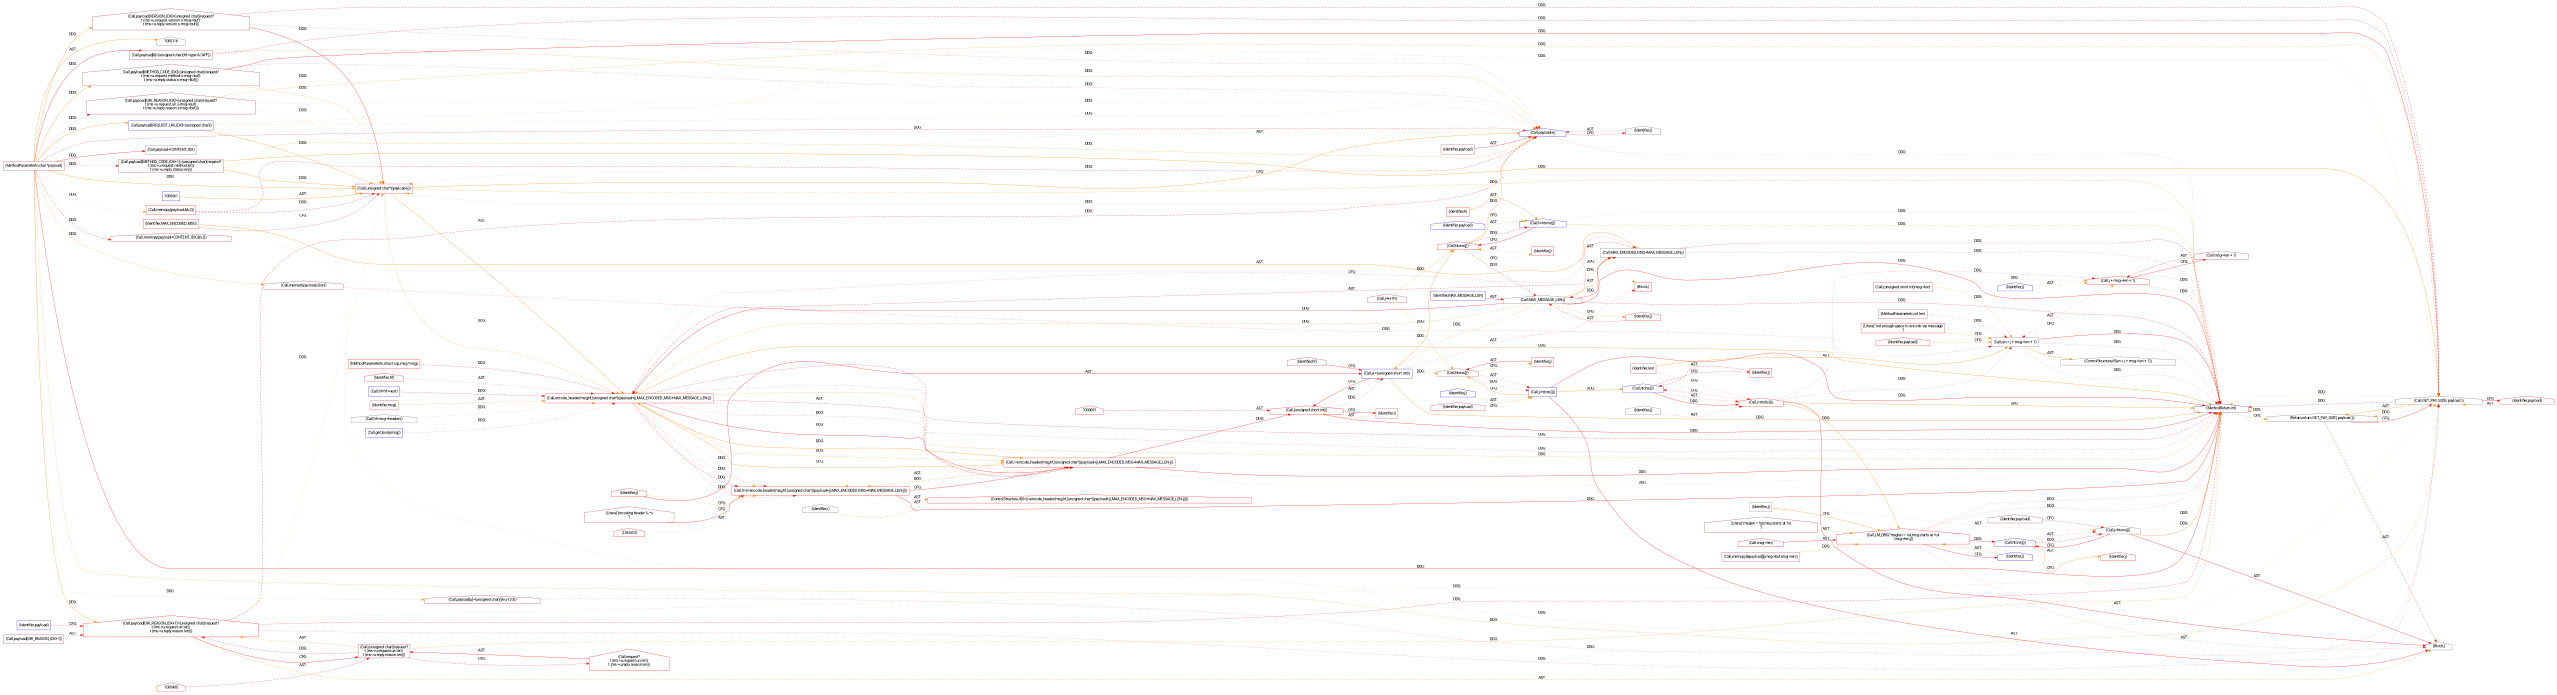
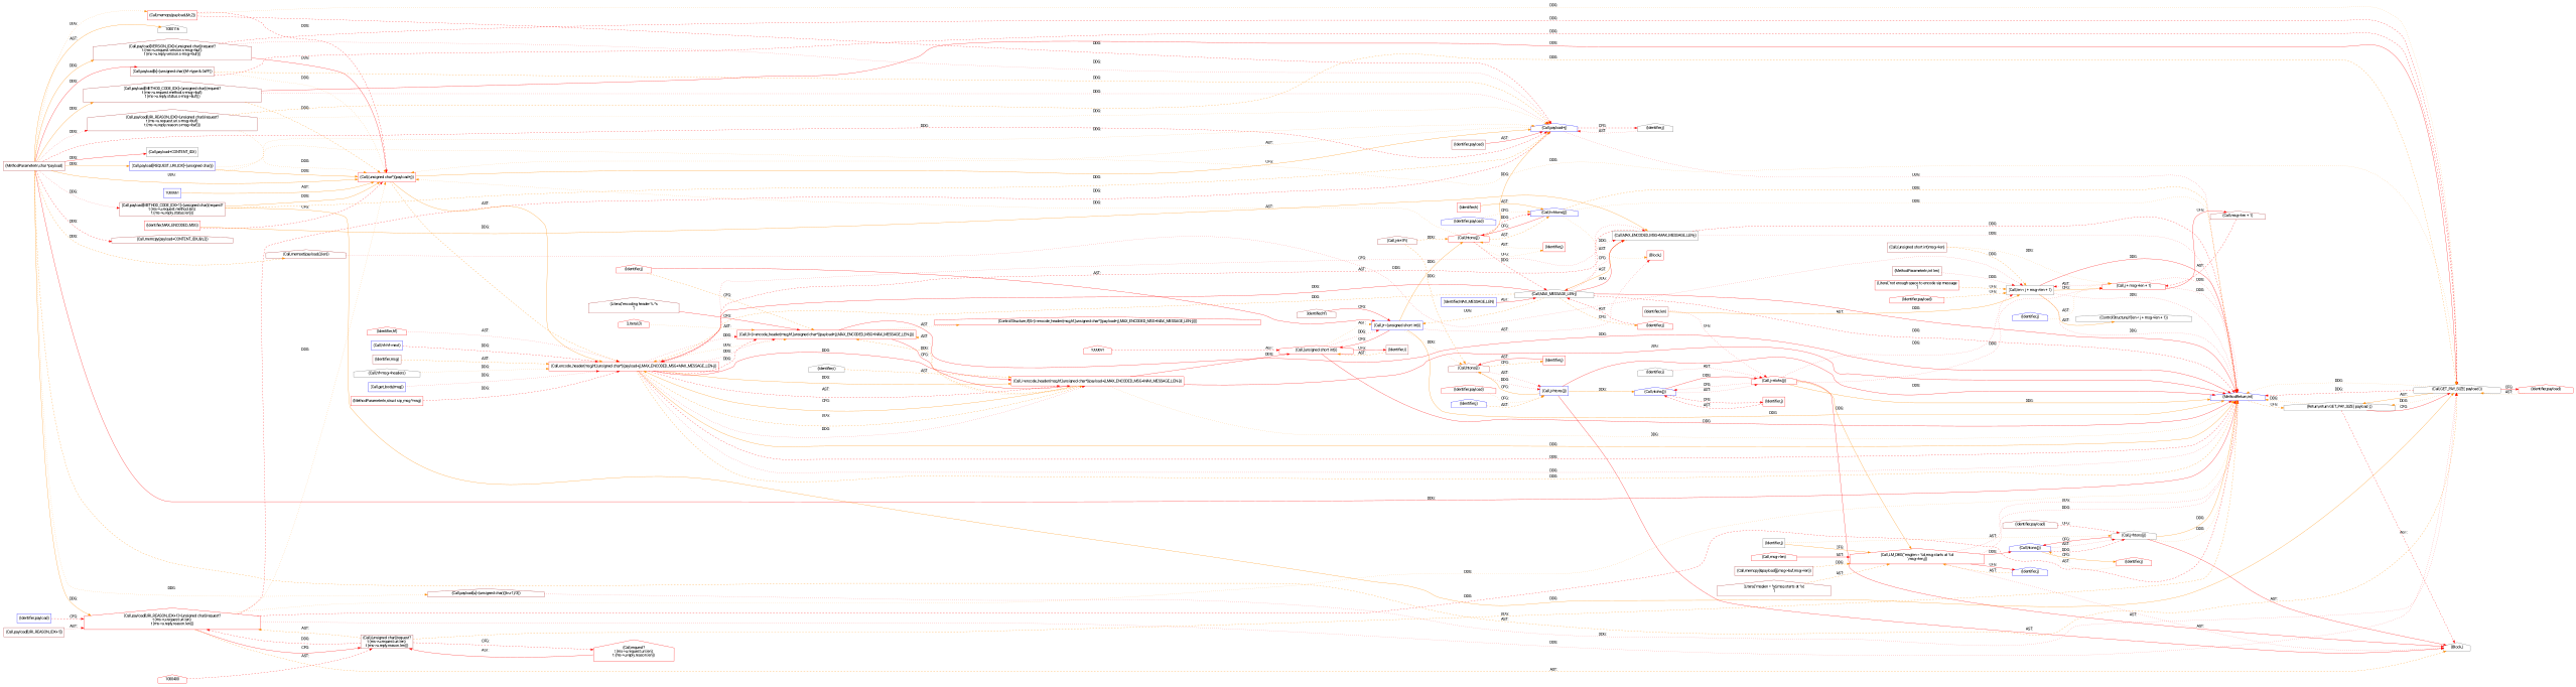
  digraph {
    fontname=Roboto
    rankdir=LR
    node [color=red fontname=Roboto shape=house]
    edge [color=red fontname=Roboto style=dotted]
    n1 [label="(Call,payload[URI_REASON_IDX+1]=(unsigned char)(request?\n\t (ms->u.request.uri.len):\n\t (ms->u.reply.reason.len)))"]
    n2 [color=brown label="(Call,(unsigned char)(request?\n\t (ms->u.request.uri.len):\n\t (ms->u.reply.reason.len)))" shape=box]
    n3 [label="(Call,(unsigned char*)(payload+j))" shape=box]
    n4 [color=blue label="(Call,payload+j)"]
    n5 [color=gray40 label="(Call,GET_PAY_SIZE( payload ))"]
    n6 [color=gray40 label="(Block,)"]
    n7 [color=blue label="(MethodReturn,int)"]
    n8 [label="(Call,request?\n\t (ms->u.request.uri.len):\n\t (ms->u.reply.reason.len))"]
    n9 [label="(Call,encode_header(msg,hf,(unsigned char*)(payload+j),MAX_ENCODED_MSG+MAX_MESSAGE_LEN-j))" shape=box]
    n10 [color=gray40 label="(Identifier,j)"]
    n11 [color=gray40 label="(Return,return GET_PAY_SIZE( payload );)"]
    n12 [label="(Identifier,payload)"]
    n13 [color=brown label="(MethodParameterIn,char *payload)" shape=box]
    n14 [color=brown label="(Call,payload[METHOD_CODE_IDX+1]=(unsigned char)(request?\n\t (ms->u.request.method.len):\n\t (ms->u.reply.status.len)))" shape=box]
    n15 [color=gray40 label="(Call,payload+CONTENT_IDX)" shape=box]
    n16 [label="(Call,memcpy(payload,&h,2))" shape=box]
    n17 [color=brown label="(Call,payload[VERSION_IDX]=(unsigned char)(request?\n\t (ms->u.request.version.s-msg->buf):\n\t (ms->u.reply.version.s-msg->buf)))"]
    n18 [color=brown label="(Call,payload[k]=(unsigned char)(hf->type & 0xFF))" shape=box]
    n19 [color=brown label="(Call,memset(payload,0,len))"]
    n20 [color=brown label="(Call,payload[u]=(unsigned char)((k-u-1)/3))"]
    n21 [color=brown label="(Call,memcpy(payload+CONTENT_IDX,&h,2))"]
    n22 [color=brown label="(Call,payload[METHOD_CODE_IDX]=(unsigned char)(request?\n\t (ms->u.request.method.s-msg->buf):\n\t (ms->u.reply.status.s-msg->buf)))"]
    n23 [color=brown label="(Call,payload[URI_REASON_IDX]=(unsigned char)(request?\n\t (ms->u.request.uri.s-msg->buf):\n\t (ms->u.reply.reason.s-msg->buf)))"]
    n24 [color=blue label="(Call,payload[REQUEST_URI_IDX]=(unsigned char)j)" shape=box]
    1000116 [color=gray40]
    n26 [color=gray40 label="(Call,len < j + msg->len + 1)" shape=box]
    n27 [label="(Call,0>(i=encode_header(msg,hf,(unsigned char*)(payload+j),MAX_ENCODED_MSG+MAX_MESSAGE_LEN-j)))" shape=box]
    n28 [label="(Call,i=encode_header(msg,hf,(unsigned char*)(payload+j),MAX_ENCODED_MSG+MAX_MESSAGE_LEN-j))" shape=box]
    n29 [color=gray40 label="(Call,MAX_ENCODED_MSG+MAX_MESSAGE_LEN-j)" shape=box]
    n30 [label="(ControlStructure,if(0>(i=encode_header(msg,hf,(unsigned char*)(payload+j),MAX_ENCODED_MSG+MAX_MESSAGE_LEN-j))))"]
    n31 [label="(Call,(unsigned short int)i)"]
    n32 [color=gray40 label="(Call,MAX_MESSAGE_LEN-j)"]
    n33 [color=blue label="(Call,j+=(unsigned short int)i)" shape=box]
    n34 [color=brown label="(Identifier,i)" shape=box]
    n35 [label="(Call,htons(j))"]
    n36 [color=brown label="(Call,htons(j))"]
    n37 [label="(Block,)" shape=box]
    n38 [color=blue label="(Call,h=htons(j))"]
    n39 [label="(Identifier,j)" shape=box]
    n40 [color=blue label="(Call,j=htons(j))" shape=box]
    n41 [label="(Identifier,j)" shape=box]
    n42 [label="(Identifier,j)"]
    n43 [color=blue label="(Call,ntohs(j))"]
    n44 [label="(Call,j=ntohs(j))"]
    n45 [label="(Identifier,j)" shape=box]
    n46 [label="(Call,j + msg->len + 1)"]
    n47 [label="(Call,LM_DBG(\"msglen = %d,msg starts at %d\n\",msg->len,j))"]
    n48 [color=gray40 label="(ControlStructure,if(len < j + msg->len + 1))"]
    n49 [color=brown label="(Call,msg->len + 1)"]
    n50 [color=blue label="(Call,htons(j))"]
    n51 [color=blue label="(Identifier,j)"]
    n52 [color=gray40 label="(Call,j=htons(j))"]
    n53 [label="(Identifier,j)"]
    n54 [color=brown label="(Identifier,msg)" shape=box]
    n55 [color=gray40 label="(Call,hf=msg->headers)"]
    n56 [color=blue label="(Call,get_body(msg))" shape=box]
    n57 [color=gray40 label="(Identifier,i)"]
    n58 [label="(Literal,0)"]
    n59 [color=brown label="(Call,memcpy(&payload[j],msg->buf,msg->len))" shape=box]
    n60 [label="(Identifier,h)" shape=box]
    n61 [label="(MethodParameterIn,struct sip_msg *msg)" shape=box]
    n62 [color=brown label="(Call,payload[URI_REASON_IDX+1])" shape=box]
    n63 [color=blue label="(Identifier,payload)"]
    n64 [color=brown label="(Identifier,len)" shape=box]
    n65 [color=brown label="(Literal,\"msglen = %d,msg starts at %d\n\")"]
    n66 [color=brown label="(MethodParameterIn,int len)" shape=box]
    n67 [label="(Literal,\"not enough space to encode sip message\n\")" shape=box]
    n68 [color=blue label="(Identifier,MAX_MESSAGE_LEN)" shape=box]
    n69 [color=brown label="(Literal,\"encoding header %.*s\n\")"]
    n70 [label="(Call,msg->len)"]
    n71 [color=blue label="(Identifier,j)"]
    n72 [color=brown label="(Call,(unsigned short int)msg->len)" shape=box]
    n73 [label="(Identifier,MAX_ENCODED_MSG)" shape=box]
    n74 [label="(Identifier,payload)"]
    n75 [label="(Identifier,j)"]
    n76 [color=brown label="(Identifier,payload)"]
    n77 [label="(Identifier,hf)"]
    n78 [color=brown label="(Call,j=k+3*i)"]
    n79 [color=gray40 label="(Identifier,j)" shape=box]
    n80 [color=brown label="(Identifier,payload)" shape=box]
    n81 [color=brown label="(Identifier,hf)"]
    n82 [color=blue label="(Identifier,payload)" shape=box]
    n83 [color=blue label="(Call,hf=hf->next)" shape=box]
    n84 [color=gray40 label="(Identifier,j)"]
    n85 [color=blue label="(Identifier,j)"]
    n86 [label="(Identifier,payload)"]
    1000400
    1000661 [color=blue shape=box]
    1000691
    n1 -> n2 [label="CFG: " style=solid]
    n1 -> n3 [color=darkorange label="DDG: "]
    n1 -> n4 [label="DDG: " style=dashed]
    n1 -> n5 [label="DDG: "]
    n1 -> n6 [color=darkorange label="AST: " style=dashed]
    n1 -> n7 [color=darkorange label="DDG: "]
    n1 -> n7 [label="DDG: " style=dashed]
    n2 -> n1 [color=darkorange label="AST: " style=dashed]
    n2 -> n1 [label="DDG: " style=dashed]
    n2 -> n7 [color=darkorange label="DDG: " style=dashed]
    n2 -> n8 [label="CFG: " style=dashed]
    n3 -> n4 [color=darkorange label="CFG: " style=solid]
-   n3 -> n7 [color=darkorange label="DDG: " style=dashed]
    n3 -> n9 [color=darkorange label="AST: " style=solid]
    n3 -> n9 [color=darkorange label="DDG: " style=dashed]
    n4 -> n3 [color=darkorange label="AST: "]
    n4 -> n7 [label="DDG: "]
    n4 -> n10 [label="CFG: " style=dashed]
    n5 -> n7 [color=darkorange label="DDG: "]
    n5 -> n7 [label="DDG: " style=dashed]
    n5 -> n11 [color=darkorange label="AST: " style=solid]
    n5 -> n11 [color=darkorange label="DDG: "]
    n5 -> n12 [label="CFG: " style=solid]
    n7 -> n11 [color=darkorange label="CFG: " style=dashed]
    n8 -> n2 [label="AST: " style=solid]
    n9 -> n7 [color=darkorange label="DDG: " style=solid]
    n9 -> n7 [label="DDG: " style=dashed]
    n9 -> n7 [label="DDG: "]
    n9 -> n7 [color=darkorange label="DDG: " style=dashed]
    n9 -> n27 [label="DDG: "]
    n9 -> n27 [color=darkorange label="DDG: "]
    n9 -> n27 [label="DDG: "]
    n9 -> n27 [label="DDG: " style=dashed]
    n9 -> n28 [label="AST: " style=dashed]
    n9 -> n28 [color=darkorange label="DDG: " style=dashed]
    n9 -> n28 [label="DDG: "]
    n9 -> n28 [label="DDG: " style=solid]
    n9 -> n28 [color=darkorange label="DDG: " style=solid]
    n9 -> n29 [label="CFG: "]
    n10 -> n4 [label="AST: "]
    n11 -> n5 [label="CFG: " style=solid]
    n11 -> n6 [label="AST: " style=dashed]
    n11 -> n7 [color=darkorange label="DDG: "]
    n12 -> n5 [color=darkorange label="AST: "]
    n13 -> n1 [color=darkorange label="DDG: " style=solid]
    n13 -> n3 [color=darkorange label="DDG: " style=solid]
    n13 -> n4 [label="DDG: " style=dashed]
-   n13 -> n5 [color=darkorange label="DDG: " style=dashed]
+   n13 -> n5 [color=darkorange label="AST: " style=dashed]
    n13 -> n7 [label="DDG: " style=solid]
    n13 -> n14 [label="DDG: "]
    n13 -> n15 [label="DDG: " style=solid]
    n13 -> n16 [color=darkorange label="DDG: "]
    n13 -> n17 [color=darkorange label="DDG: " style=solid]
    n13 -> n18 [label="DDG: " style=solid]
    n13 -> n19 [color=darkorange label="DDG: " style=dashed]
    n13 -> n20 [color=darkorange label="DDG: "]
    n13 -> n21 [label="DDG: " style=dashed]
    n13 -> n22 [color=darkorange label="DDG: " style=solid]
    n13 -> n23 [label="DDG: "]
    n13 -> n24 [color=darkorange label="DDG: " style=solid]
    n13 -> 1000116 [color=darkorange label="AST: " style=solid]
    n14 -> n3 [color=darkorange label="DDG: " style=solid]
    n14 -> n4 [color=darkorange label="DDG: " style=dashed]
    n14 -> n5 [color=darkorange label="DDG: " style=solid]
    n16 -> n3 [label="DDG: " style=dashed]
    n16 -> n4 [label="DDG: " style=dashed]
    n16 -> n5 [color=darkorange label="DDG: "]
    n17 -> n3 [label="DDG: " style=solid]
    n17 -> n4 [label="DDG: "]
    n17 -> n5 [label="DDG: " style=dashed]
    n18 -> n3 [color=darkorange label="DDG: "]
    n18 -> n4 [color=darkorange label="DDG: " style=dashed]
    n18 -> n5 [label="DDG: " style=dashed]
    n19 -> n26 [label="DDG: "]
    n20 -> n5 [label="DDG: "]
    n22 -> n3 [color=darkorange label="DDG: " style=dashed]
    n22 -> n4 [label="DDG: "]
    n22 -> n5 [label="DDG: " style=solid]
    n23 -> n3 [color=darkorange label="DDG: "]
    n23 -> n4 [color=darkorange label="DDG: "]
    n23 -> n5 [color=darkorange label="DDG: " style=dashed]
    n24 -> n3 [color=darkorange label="DDG: " style=solid]
    n24 -> n4 [color=darkorange label="DDG: "]
    n24 -> n5 [color=darkorange label="DDG: "]
    n26 -> n7 [label="DDG: " style=solid]
    n26 -> n7 [label="DDG: "]
    n26 -> n7 [label="DDG: "]
-   n26 -> n46 [color=darkorange label="CFG: "]
+   n26 -> n46 [color=darkorange label="CFG: " style=solid]
    n26 -> n48 [color=darkorange label="AST: " style=solid]
    n27 -> n7 [label="DDG: " style=solid]
    n27 -> n28 [label="CFG: " style=solid]
    n27 -> n30 [color=darkorange label="AST: "]
    n28 -> n7 [color=darkorange label="DDG: "]
    n28 -> n7 [label="DDG: " style=solid]
    n28 -> n9 [color=darkorange label="CFG: " style=solid]
    n28 -> n27 [color=darkorange label="AST: "]
    n28 -> n27 [color=darkorange label="DDG: " style=dashed]
    n28 -> n31 [label="DDG: " style=solid]
    n29 -> n7 [label="DDG: "]
    n29 -> n7 [label="DDG: " style=dashed]
    n29 -> n9 [label="AST: " style=dashed]
    n29 -> n32 [label="CFG: "]
    n31 -> n7 [label="DDG: " style=solid]
    n31 -> n33 [color=darkorange label="AST: "]
    n31 -> n33 [label="DDG: "]
    n31 -> n34 [label="CFG: " style=solid]
    n32 -> n7 [label="DDG: " style=solid]
    n32 -> n7 [label="DDG: " style=dashed]
    n32 -> n9 [label="DDG: " style=solid]
    n32 -> n9 [color=darkorange label="DDG: " style=dashed]
    n32 -> n29 [color=darkorange label="AST: " style=solid]
    n32 -> n29 [label="DDG: " style=solid]
    n32 -> n29 [label="DDG: "]
    n32 -> n33 [color=darkorange label="DDG: " style=dashed]
    n32 -> n42 [color=darkorange label="CFG: " style=dashed]
    n33 -> n7 [color=darkorange label="DDG: " style=solid]
    n33 -> n31 [label="CFG: " style=solid]
    n33 -> n35 [color=darkorange label="DDG: " style=solid]
    n33 -> n36 [color=darkorange label="DDG: "]
    n33 -> n37 [label="AST: "]
    n34 -> n31 [color=darkorange label="AST: " style=dashed]
    n35 -> n3 [color=darkorange label="DDG: "]
    n35 -> n4 [color=darkorange label="DDG: " style=solid]
    n35 -> n32 [label="DDG: " style=dashed]
    n35 -> n38 [color=darkorange label="AST: " style=dashed]
    n35 -> n38 [label="DDG: " style=dashed]
    n35 -> n39 [color=darkorange label="CFG: "]
    n36 -> n40 [label="AST: "]
    n36 -> n40 [label="DDG: "]
    n36 -> n41 [color=darkorange label="CFG: " style=dashed]
    n38 -> n7 [color=darkorange label="DDG: "]
    n38 -> n7 [color=darkorange label="DDG: " style=dashed]
    n38 -> n35 [label="CFG: " style=solid]
    n38 -> n37 [color=darkorange label="AST: "]
    n39 -> n35 [color=darkorange label="AST: "]
    n40 -> n6 [label="AST: " style=solid]
    n40 -> n7 [label="DDG: " style=solid]
    n40 -> n36 [color=darkorange label="CFG: " style=solid]
    n40 -> n43 [color=darkorange label="DDG: " style=solid]
    n41 -> n36 [label="AST: " style=solid]
    n42 -> n32 [label="AST: " style=dashed]
    n43 -> n44 [label="AST: "]
    n43 -> n44 [label="DDG: " style=solid]
    n43 -> n45 [label="CFG: " style=dashed]
    n44 -> n6 [label="AST: " style=solid]
    n44 -> n7 [color=darkorange label="DDG: " style=solid]
    n44 -> n26 [label="DDG: "]
    n44 -> n43 [label="CFG: "]
    n44 -> n46 [label="DDG: "]
    n44 -> n47 [color=darkorange label="DDG: " style=solid]
    n45 -> n43 [label="AST: " style=dashed]
    n46 -> n7 [label="DDG: "]
    n46 -> n7 [label="DDG: "]
    n46 -> n26 [label="AST: "]
    n46 -> n49 [label="CFG: " style=solid]
    n47 -> n6 [label="AST: "]
    n47 -> n7 [label="DDG: "]
    n47 -> n7 [label="DDG: "]
    n47 -> n50 [label="DDG: " style=solid]
    n47 -> n51 [label="CFG: " style=solid]
    n49 -> n46 [label="AST: " style=dashed]
    n50 -> n52 [label="AST: "]
    n50 -> n52 [label="DDG: " style=dashed]
    n50 -> n53 [color=darkorange label="CFG: " style=solid]
    n51 -> n47 [color=darkorange label="AST: " style=dashed]
    n52 -> n6 [label="AST: " style=solid]
    n52 -> n7 [color=darkorange label="DDG: " style=solid]
    n52 -> n7 [color=darkorange label="DDG: "]
    n52 -> n50 [label="CFG: " style=solid]
    n53 -> n50 [color=darkorange label="AST: "]
    n54 -> n9 [color=darkorange label="AST: " style=dashed]
    n55 -> n9 [color=darkorange label="DDG: "]
    n56 -> n9 [label="DDG: "]
    n57 -> n28 [color=darkorange label="AST: " style=dashed]
    n58 -> n27 [color=darkorange label="AST: "]
    n59 -> n47 [color=darkorange label="DDG: " style=dashed]
    n60 -> n38 [color=darkorange label="AST: " style=solid]
    n61 -> n9 [label="DDG: " style=dashed]
    n62 -> n1 [label="AST: "]
    n63 -> n38 [color=darkorange label="CFG: "]
    n64 -> n26 [color=darkorange label="AST: " style=solid]
    n64 -> n44 [label="CFG: "]
    n65 -> n47 [color=darkorange label="AST: " style=dashed]
    n66 -> n26 [label="DDG: "]
    n67 -> n26 [color=darkorange label="CFG: " style=dashed]
    n68 -> n32 [label="AST: " style=solid]
    n69 -> n27 [label="CFG: " style=solid]
    n70 -> n47 [label="AST: " style=solid]
    n71 -> n46 [color=darkorange label="AST: "]
    n72 -> n26 [color=darkorange label="DDG: " style=dashed]
    n72 -> n46 [color=darkorange label="DDG: "]
    n73 -> n3 [label="CFG: " style=dashed]
    n73 -> n29 [color=darkorange label="AST: " style=solid]
    n74 -> n40 [color=darkorange label="CFG: "]
    n75 -> n27 [color=darkorange label="CFG: " style=dashed]
    n75 -> n33 [label="AST: " style=solid]
    n76 -> n52 [label="CFG: " style=dashed]
    n77 -> n9 [label="AST: "]
    n78 -> n35 [color=darkorange label="DDG: " style=dashed]
    n78 -> n36 [color=darkorange label="DDG: " style=dashed]
    n79 -> n47 [color=darkorange label="CFG: " style=solid]
    n79 -> n52 [color=darkorange label="AST: "]
    n80 -> n4 [label="AST: " style=solid]
    n81 -> n33 [label="CFG: " style=solid]
    n82 -> n1 [label="CFG: " style=dashed]
    n83 -> n9 [label="DDG: " style=dashed]
    n84 -> n44 [label="AST: "]
    n85 -> n40 [color=darkorange label="AST: " style=dashed]
    n86 -> n26 [color=darkorange label="CFG: " style=dashed]
    1000400 -> n2 [label="AST: " style=dashed]
    1000661 -> n3 [color=darkorange label="AST: " style=solid]
    1000691 -> n31 [label="AST: " style=dashed]
  }
